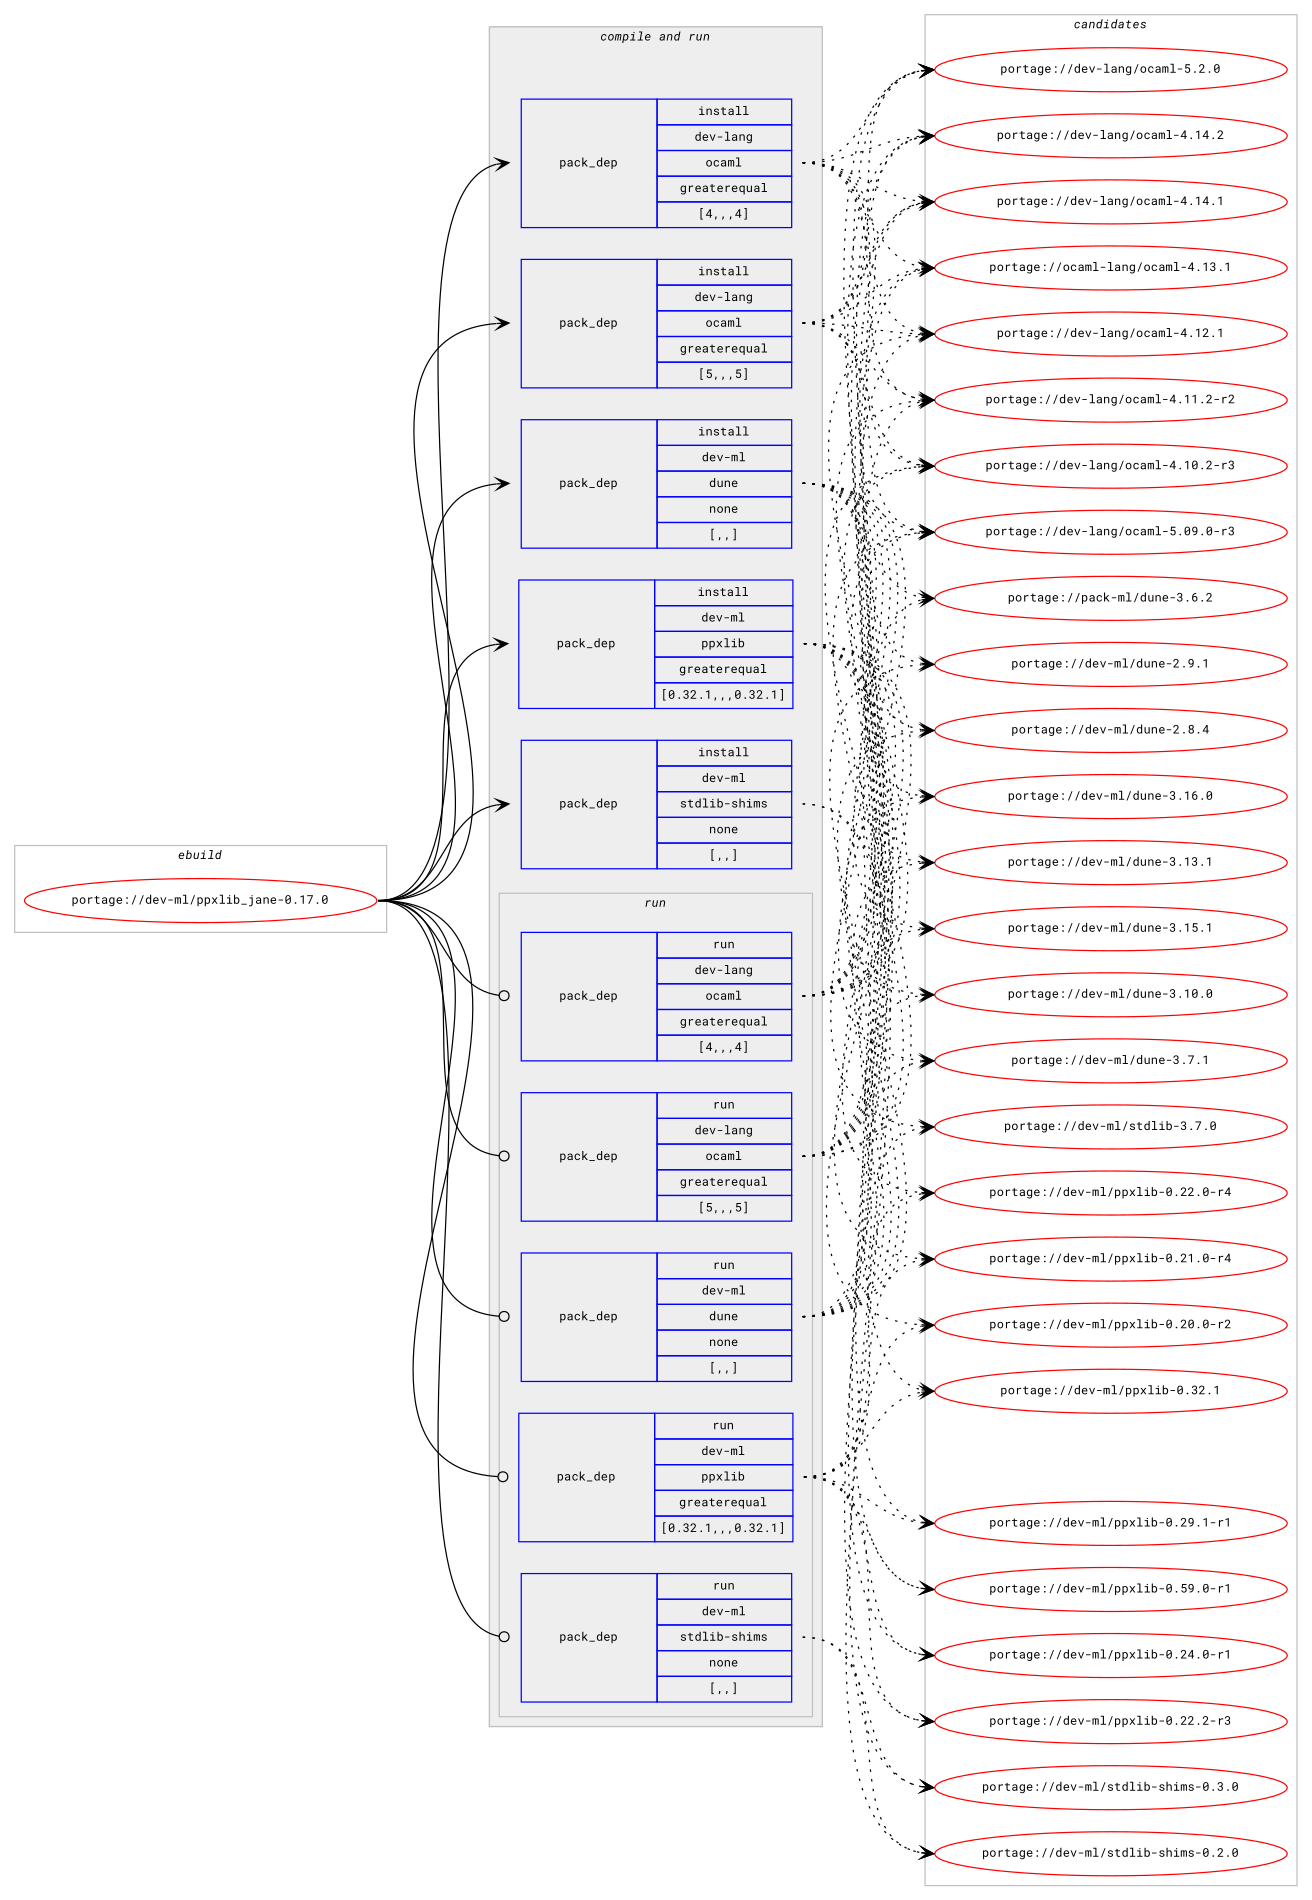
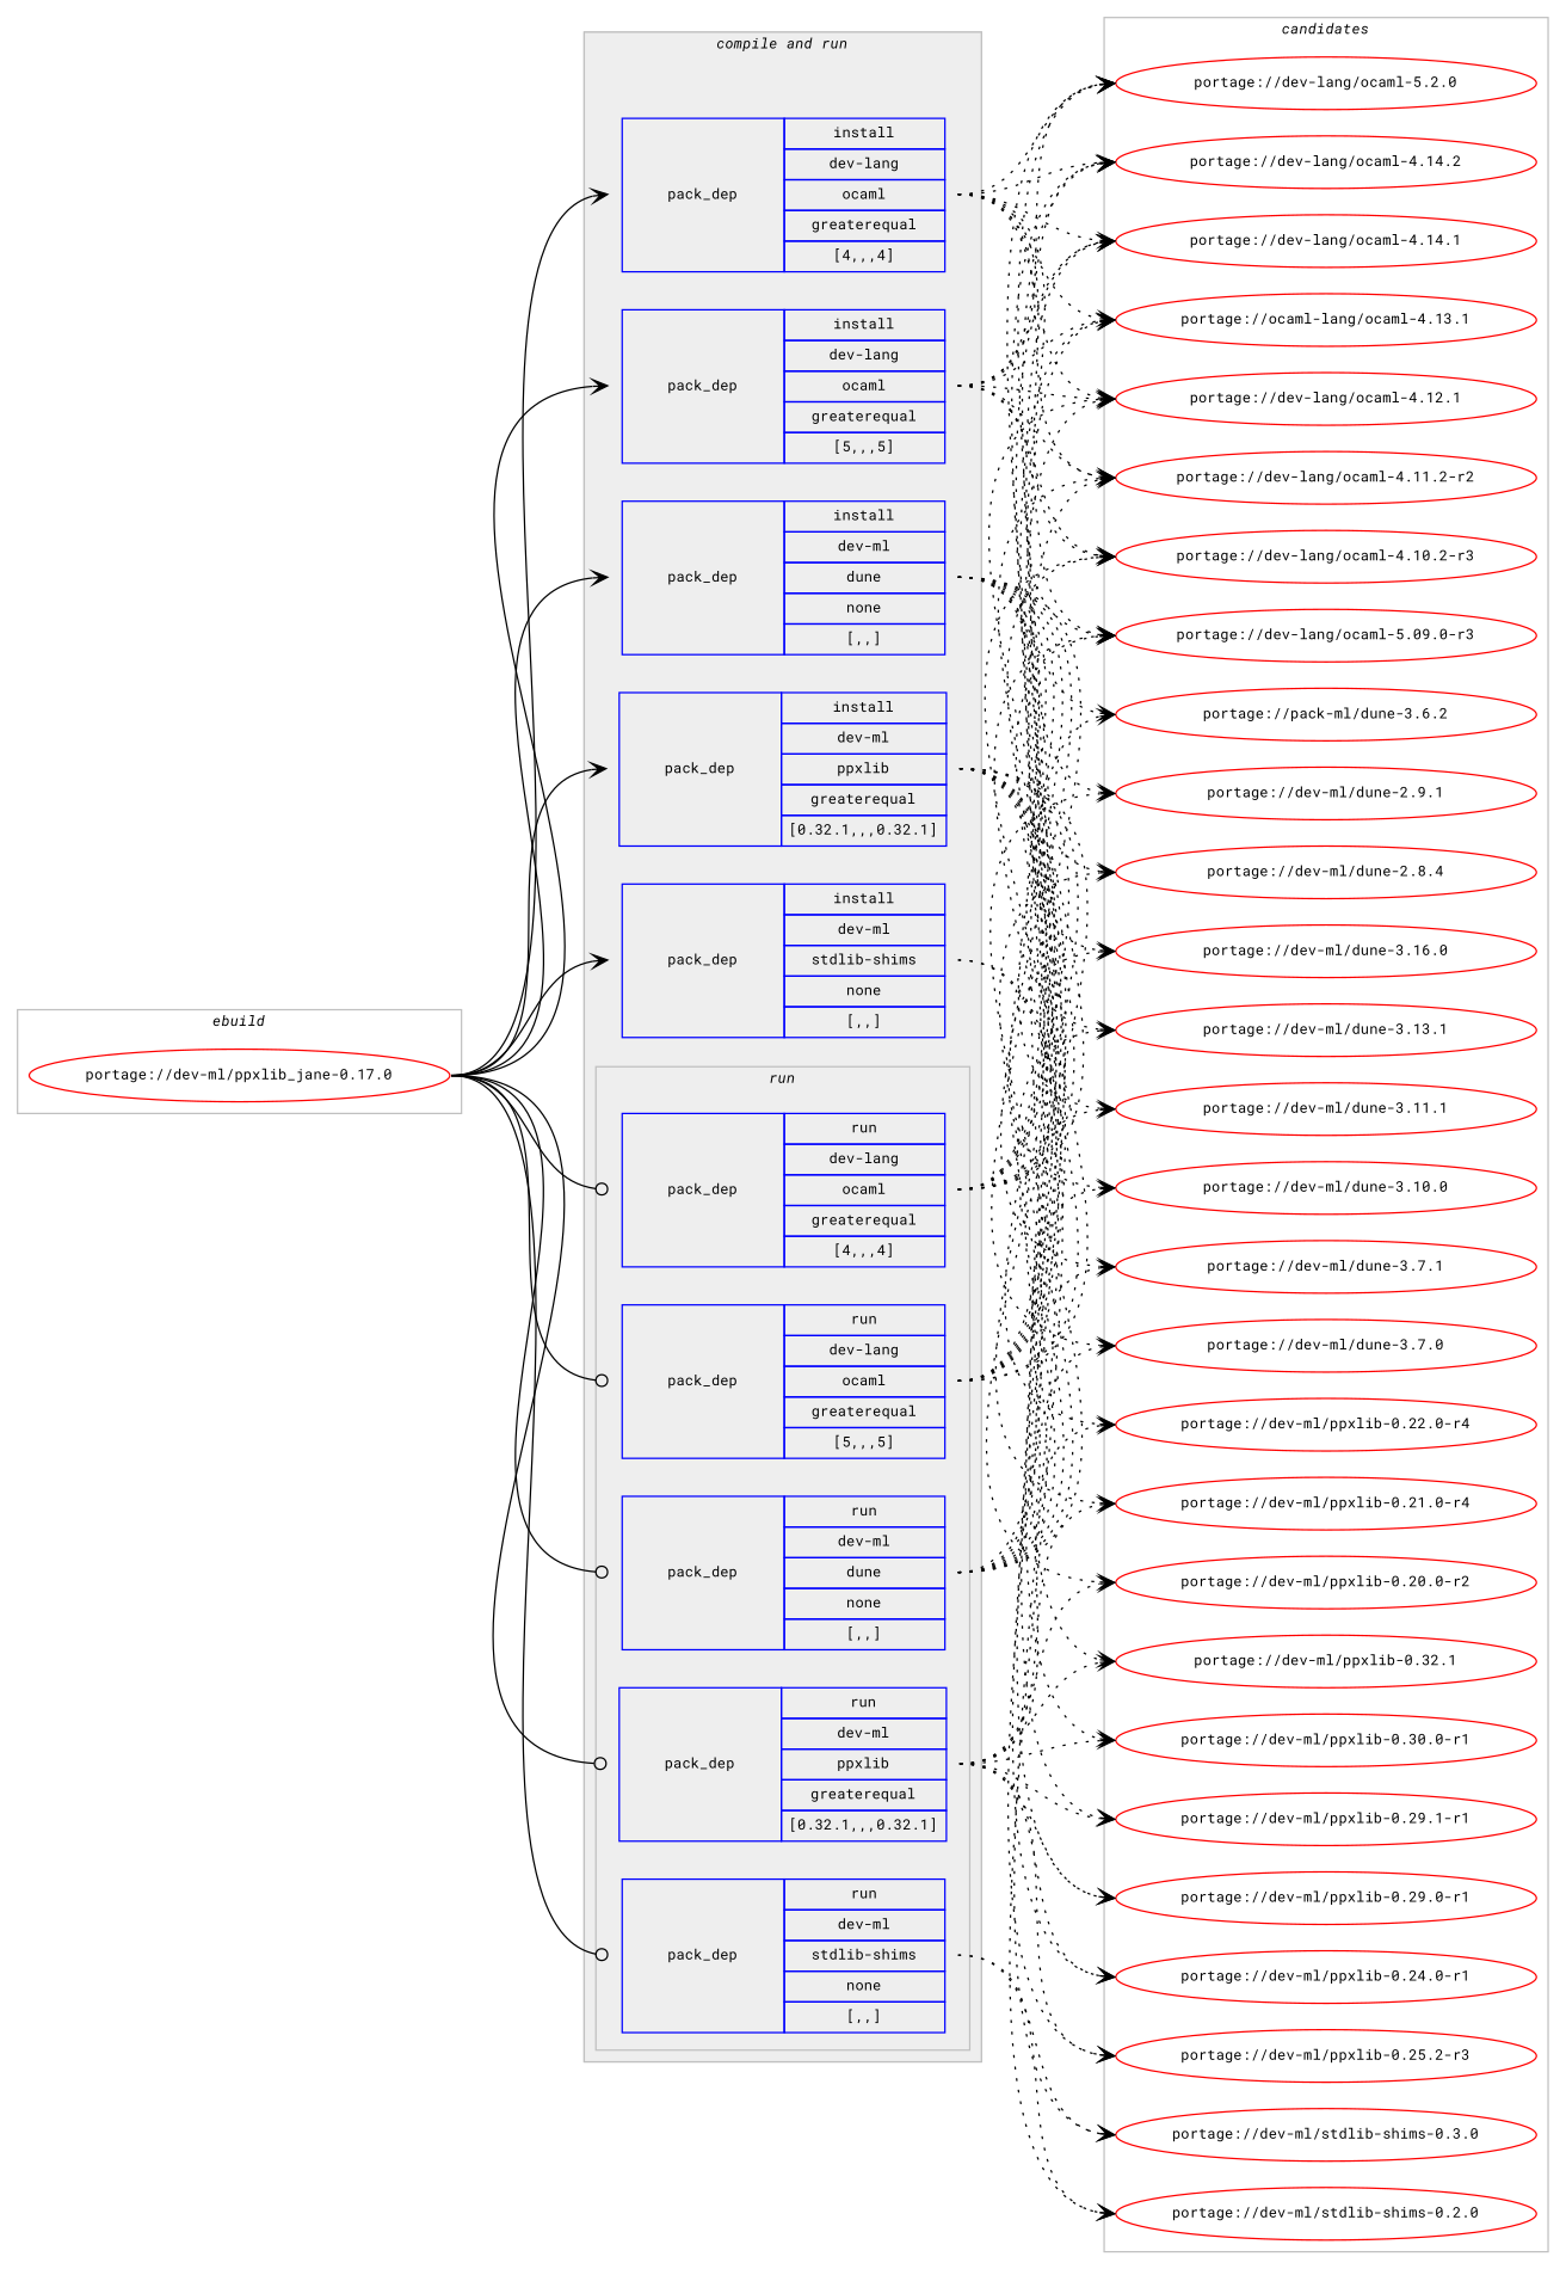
  digraph {
    compound=true
    concentrate=true
    fontname="Roboto Mono"
    fontsize=10
    newrank=true
    rankdir=LR
    ranksep=1.5
    node [color=red fontname="Roboto Mono" fontsize=10]
    edge [arrowhead=vee fontname="Roboto Mono" headport=w style=dotted tailport=e weight=100]
    n1 [label="portage://dev-ml/ppxlib_jane-0.17.0" width=4]
    n2 [color=blue label=<<TABLE BORDER="0" CELLBORDER="1" CELLSPACING="0" CELLPADDING="4" WIDTH="220"><TR><TD ROWSPAN="6" CELLPADDING="30">pack_dep</TD></TR><TR><TD WIDTH="110">install</TD></TR><TR><TD>dev-lang</TD></TR><TR><TD>ocaml</TD></TR><TR><TD>greaterequal</TD></TR><TR><TD>[4,,,4]</TD></TR></TABLE>> shape=none]
    n3 [color=blue label=<<TABLE BORDER="0" CELLBORDER="1" CELLSPACING="0" CELLPADDING="4" WIDTH="220"><TR><TD ROWSPAN="6" CELLPADDING="30">pack_dep</TD></TR><TR><TD WIDTH="110">install</TD></TR><TR><TD>dev-lang</TD></TR><TR><TD>ocaml</TD></TR><TR><TD>greaterequal</TD></TR><TR><TD>[5,,,5]</TD></TR></TABLE>> shape=none]
    n4 [color=blue label=<<TABLE BORDER="0" CELLBORDER="1" CELLSPACING="0" CELLPADDING="4" WIDTH="220"><TR><TD ROWSPAN="6" CELLPADDING="30">pack_dep</TD></TR><TR><TD WIDTH="110">install</TD></TR><TR><TD>dev-ml</TD></TR><TR><TD>dune</TD></TR><TR><TD>none</TD></TR><TR><TD>[,,]</TD></TR></TABLE>> shape=none]
    n5 [color=blue label=<<TABLE BORDER="0" CELLBORDER="1" CELLSPACING="0" CELLPADDING="4" WIDTH="220"><TR><TD ROWSPAN="6" CELLPADDING="30">pack_dep</TD></TR><TR><TD WIDTH="110">install</TD></TR><TR><TD>dev-ml</TD></TR><TR><TD>ppxlib</TD></TR><TR><TD>greaterequal</TD></TR><TR><TD>[0.32.1,,,0.32.1]</TD></TR></TABLE>> shape=none]
    n6 [color=blue label=<<TABLE BORDER="0" CELLBORDER="1" CELLSPACING="0" CELLPADDING="4" WIDTH="220"><TR><TD ROWSPAN="6" CELLPADDING="30">pack_dep</TD></TR><TR><TD WIDTH="110">install</TD></TR><TR><TD>dev-ml</TD></TR><TR><TD>stdlib-shims</TD></TR><TR><TD>none</TD></TR><TR><TD>[,,]</TD></TR></TABLE>> shape=none]
    n7 [color=blue label=<<TABLE BORDER="0" CELLBORDER="1" CELLSPACING="0" CELLPADDING="4" WIDTH="220"><TR><TD ROWSPAN="6" CELLPADDING="30">pack_dep</TD></TR><TR><TD WIDTH="110">run</TD></TR><TR><TD>dev-lang</TD></TR><TR><TD>ocaml</TD></TR><TR><TD>greaterequal</TD></TR><TR><TD>[4,,,4]</TD></TR></TABLE>> shape=none]
    n8 [color=blue label=<<TABLE BORDER="0" CELLBORDER="1" CELLSPACING="0" CELLPADDING="4" WIDTH="220"><TR><TD ROWSPAN="6" CELLPADDING="30">pack_dep</TD></TR><TR><TD WIDTH="110">run</TD></TR><TR><TD>dev-lang</TD></TR><TR><TD>ocaml</TD></TR><TR><TD>greaterequal</TD></TR><TR><TD>[5,,,5]</TD></TR></TABLE>> shape=none]
    n9 [color=blue label=<<TABLE BORDER="0" CELLBORDER="1" CELLSPACING="0" CELLPADDING="4" WIDTH="220"><TR><TD ROWSPAN="6" CELLPADDING="30">pack_dep</TD></TR><TR><TD WIDTH="110">run</TD></TR><TR><TD>dev-ml</TD></TR><TR><TD>dune</TD></TR><TR><TD>none</TD></TR><TR><TD>[,,]</TD></TR></TABLE>> shape=none]
    n10 [color=blue label=<<TABLE BORDER="0" CELLBORDER="1" CELLSPACING="0" CELLPADDING="4" WIDTH="220"><TR><TD ROWSPAN="6" CELLPADDING="30">pack_dep</TD></TR><TR><TD WIDTH="110">run</TD></TR><TR><TD>dev-ml</TD></TR><TR><TD>ppxlib</TD></TR><TR><TD>greaterequal</TD></TR><TR><TD>[0.32.1,,,0.32.1]</TD></TR></TABLE>> shape=none]
    n11 [color=blue label=<<TABLE BORDER="0" CELLBORDER="1" CELLSPACING="0" CELLPADDING="4" WIDTH="220"><TR><TD ROWSPAN="6" CELLPADDING="30">pack_dep</TD></TR><TR><TD WIDTH="110">run</TD></TR><TR><TD>dev-ml</TD></TR><TR><TD>stdlib-shims</TD></TR><TR><TD>none</TD></TR><TR><TD>[,,]</TD></TR></TABLE>> shape=none]
    n12 [label="portage://dev-lang/ocaml-5.2.0" width=4]
    n13 [label="portage://dev-lang/ocaml-4.14.2" width=4]
    n14 [label="portage://dev-lang/ocaml-4.14.1" width=4]
    n15 [label="portage://ocaml-lang/ocaml-4.13.1" width=4]
    n16 [label="portage://dev-lang/ocaml-4.12.1" width=4]
    n17 [label="portage://dev-lang/ocaml-4.11.2-r2" width=4]
    n18 [label="portage://dev-lang/ocaml-4.10.2-r3" width=4]
    n19 [label="portage://dev-lang/ocaml-5.09.0-r3" width=4]
    n20 [label="portage://dev-ml/dune-3.16.0" width=4]
    n21 [label="portage://dev-ml/dune-3.13.1" width=4]
-   n22 [label="portage://dev-ml/dune-3.15.1" width=4]
+   n22 [label="portage://dev-ml/dune-3.11.1" width=4]
    n23 [label="portage://dev-ml/dune-3.10.0" width=4]
    n24 [label="portage://dev-ml/dune-3.7.1" width=4]
-   n25 [label="portage://dev-ml/stdlib-3.7.0" width=4]
+   n25 [label="portage://dev-ml/dune-3.7.0" width=4]
    n26 [label="portage://pack-ml/dune-3.6.2" width=4]
    n27 [label="portage://dev-ml/dune-2.9.1" width=4]
    n28 [label="portage://dev-ml/dune-2.8.4" width=4]
    n29 [label="portage://dev-ml/ppxlib-0.32.1" width=4]
+   n30 [label="portage://dev-ml/ppxlib-0.30.0-r1" width=4]
    n31 [label="portage://dev-ml/ppxlib-0.29.1-r1" width=4]
-   n32 [label="portage://dev-ml/ppxlib-0.59.0-r1" width=4]
+   n32 [label="portage://dev-ml/ppxlib-0.29.0-r1" width=4]
    n33 [label="portage://dev-ml/ppxlib-0.24.0-r1" width=4]
-   n34 [label="portage://dev-ml/ppxlib-0.22.2-r3" width=4]
+   n34 [label="portage://dev-ml/ppxlib-0.25.2-r3" width=4]
    n35 [label="portage://dev-ml/ppxlib-0.22.0-r4" width=4]
    n36 [label="portage://dev-ml/ppxlib-0.21.0-r4" width=4]
    n37 [label="portage://dev-ml/ppxlib-0.20.0-r2" width=4]
    n38 [label="portage://dev-ml/stdlib-shims-0.3.0" width=4]
    n39 [label="portage://dev-ml/stdlib-shims-0.2.0" width=4]
    subgraph cluster_1 {
      color=gray
      label=<<i>ebuild</i>>
      n1
    }
    subgraph cluster_2 {
      color=gray
      label=<<i>dependencies</i>>
      subgraph cluster_3 {
        color=gray
        fillcolor="#eeeeee"
        label=<<i>compile</i>>
        style=filled
        subgraph sub_4 {
          color=gray
          fillcolor="#eeeeee"
          label=<<i>compile</i>>
          style=filled
          n2
        }
        subgraph sub_5 {
          color=gray
          fillcolor="#eeeeee"
          label=<<i>compile</i>>
          style=filled
          n3
        }
        subgraph sub_6 {
          color=gray
          fillcolor="#eeeeee"
          label=<<i>compile</i>>
          style=filled
          n4
        }
        subgraph sub_7 {
          color=gray
          fillcolor="#eeeeee"
          label=<<i>compile</i>>
          style=filled
          n5
        }
        subgraph sub_8 {
          color=gray
          fillcolor="#eeeeee"
          label=<<i>compile</i>>
          style=filled
          n6
        }
      }
      subgraph cluster_9 {
        color=gray
        fillcolor="#eeeeee"
        label=<<i>compile and run</i>>
        style=filled
      }
      subgraph cluster_10 {
        color=gray
        fillcolor="#eeeeee"
        label=<<i>run</i>>
        style=filled
        subgraph sub_11 {
          color=gray
          fillcolor="#eeeeee"
          label=<<i>run</i>>
          style=filled
          n7
        }
        subgraph sub_12 {
          color=gray
          fillcolor="#eeeeee"
          label=<<i>run</i>>
          style=filled
          n8
        }
        subgraph sub_13 {
          color=gray
          fillcolor="#eeeeee"
          label=<<i>run</i>>
          style=filled
          n9
        }
        subgraph sub_14 {
          color=gray
          fillcolor="#eeeeee"
          label=<<i>run</i>>
          style=filled
          n10
        }
        subgraph sub_15 {
          color=gray
          fillcolor="#eeeeee"
          label=<<i>run</i>>
          style=filled
          n11
        }
      }
    }
    subgraph cluster_16 {
      color=gray
      label=<<i>candidates</i>>
      rank=same
      subgraph sub_17 {
        color=black
        label=<<i>candidates</i>>
        nodesep=1
        rank=same
        n12
        n13
        n14
        n15
        n16
        n17
        n18
        n19
      }
      subgraph sub_18 {
        color=black
        label=<<i>candidates</i>>
        nodesep=1
        rank=same
        n12
        n13
        n14
        n15
        n16
        n17
        n18
        n19
      }
      subgraph sub_19 {
        color=black
        label=<<i>candidates</i>>
        nodesep=1
        rank=same
        n20
        n21
        n22
        n23
        n24
        n25
        n26
        n27
        n28
      }
      subgraph sub_20 {
        color=black
        label=<<i>candidates</i>>
        nodesep=1
        rank=same
        n29
+       n30
        n31
        n32
        n33
        n34
        n35
        n36
        n37
      }
      subgraph sub_21 {
        color=black
        label=<<i>candidates</i>>
        nodesep=1
        rank=same
        n38
        n39
      }
      subgraph sub_22 {
        color=black
        label=<<i>candidates</i>>
        nodesep=1
        rank=same
        n12
        n13
        n14
        n15
        n16
        n17
        n18
        n19
      }
      subgraph sub_23 {
        color=black
        label=<<i>candidates</i>>
        nodesep=1
        rank=same
        n12
        n13
        n14
        n15
        n16
        n17
        n18
        n19
      }
      subgraph sub_24 {
        color=black
        label=<<i>candidates</i>>
        nodesep=1
        rank=same
        n20
        n21
        n22
        n23
        n24
        n25
        n26
        n27
        n28
      }
      subgraph sub_25 {
        color=black
        label=<<i>candidates</i>>
        nodesep=1
        rank=same
        n29
+       n30
        n31
        n32
        n33
        n34
        n35
        n36
        n37
      }
      subgraph sub_26 {
        color=black
        label=<<i>candidates</i>>
        nodesep=1
        rank=same
        n38
        n39
      }
    }
    n1 -> n2 [style=solid weight=20]
    n1 -> n3 [style=solid weight=20]
    n1 -> n4 [style=solid weight=20]
    n1 -> n5 [style=solid weight=20]
    n1 -> n6 [style=solid weight=20]
    n1 -> n7 [arrowhead=odot style=solid weight=20]
    n1 -> n8 [arrowhead=odot style=solid weight=20]
    n1 -> n9 [arrowhead=odot style=solid weight=20]
    n1 -> n10 [arrowhead=odot style=solid weight=20]
    n1 -> n11 [arrowhead=odot style=solid weight=20]
    n2 -> n12
    n2 -> n13
    n2 -> n14
    n2 -> n15
    n2 -> n16
    n2 -> n17
    n2 -> n18
    n2 -> n19
    n3 -> n12
    n3 -> n13
    n3 -> n14
    n3 -> n15
    n3 -> n16
    n3 -> n17
    n3 -> n18
    n3 -> n19
    n4 -> n20
    n4 -> n21
    n4 -> n22
    n4 -> n23
    n4 -> n24
    n4 -> n25
    n4 -> n26
    n4 -> n27
    n4 -> n28
    n5 -> n29
+   n5 -> n30
    n5 -> n31
    n5 -> n32
    n5 -> n33
    n5 -> n34
    n5 -> n35
    n5 -> n36
    n5 -> n37
    n6 -> n38
    n6 -> n39
    n7 -> n12
    n7 -> n13
    n7 -> n14
    n7 -> n15
    n7 -> n16
    n7 -> n17
    n7 -> n18
    n7 -> n19
    n8 -> n12
    n8 -> n13
    n8 -> n14
    n8 -> n15
    n8 -> n16
    n8 -> n17
    n8 -> n18
    n8 -> n19
    n9 -> n20
    n9 -> n21
    n9 -> n22
    n9 -> n23
    n9 -> n24
    n9 -> n25
    n9 -> n26
    n9 -> n27
    n9 -> n28
    n10 -> n29
+   n10 -> n30
    n10 -> n31
    n10 -> n32
    n10 -> n33
    n10 -> n34
    n10 -> n35
    n10 -> n36
    n10 -> n37
    n11 -> n38
    n11 -> n39
  }
